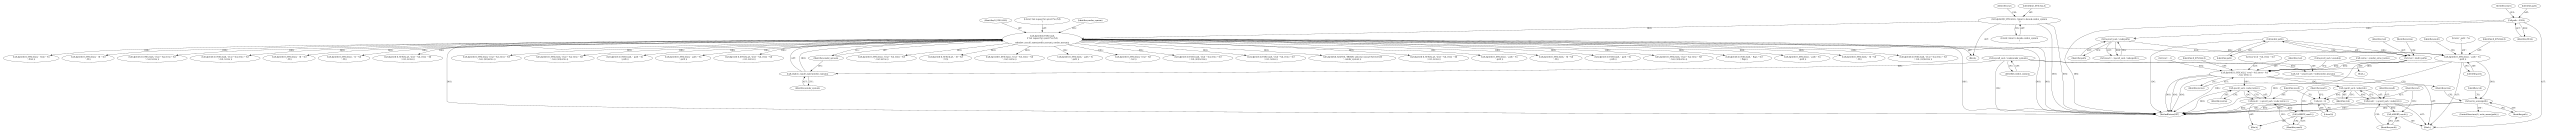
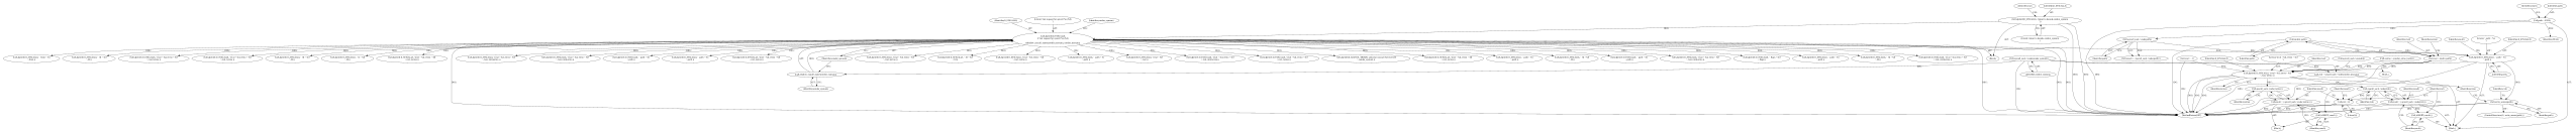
  digraph {
    fontname="PT Serif"
    node [fontname="PT Serif"]
    edge [fontname="PT Serif"]
    n1 [label="(Call,write_access(path))"]
    n2 [label="(ControlStructure,if ( write_access(path) ))"]
    n3 [label="(MethodReturn,RET)"]
    n4 [label="(Identifier,path)"]
    n5 [label="(Call,rmdir( path))"]
    n6 [label="(Call,rval = rmdir( path))"]
    n7 [label="(Identifier,path)"]
    n8 [label="(Call,dprintf( D_SYSCALLS, \"  path = %s\n\", path ))"]
    n9 [label="(Call,dprintf( D_SYSCALLS, \"\trval = %d, errno = %d\n\", rval, terrno ))"]
    n10 [label="(Identifier,path)"]
    n11 [label="(Block,)"]
    n12 [label="(Call,syscall_sock->code(rval))"]
    n13 [label="(Call,syscall_sock->code( terrno ))"]
    n14 [label="(Identifier,terrno)"]
    n15 [label="(Call,dprintf(D_SYSCALLS,\n\t\t\"Got request for syscall %s (%d)\n\",\n\t\tshadow_syscall_name(condor_sysnum), condor_sysnum))"]
    n16 [label="(Call,dprintf( D_SYSCALLS, \"\trval = %d, errno = %d\n\", rval, terrno ))"]
    n17 [label="(Call,dprintf( D_SYSCALLS, \"\trval = %d, errno = %d\n\", rval, terrno ))"]
    n18 [label="(Call,dprintf( D_SYSCALLS, \"  fd = %d\n\", fd ))"]
    n19 [label="(Call,dprintf( D_SYSCALLS, \"\trval = %d, errno = %d\n\", rval, terrno ))"]
    n20 [label="(Block,)"]
    n21 [label="(Call,dprintf( D_SYSCALLS, \"  path = %s\n\", path ))"]
    n22 [label="(Call,dprintf( D_SYSCALLS, \"\trval = %d\n\", rval ))"]
    n23 [label="(Call,dprintf( D_SYSCALLS, \"\trval = %d, errno = %d\n\", rval, (int)terrno ))"]
    n24 [label="(Call,dprintf( D_SYSCALLS, \"\trval = %d, errno = %d\n\", rval, terrno ))"]
    n25 [label="(Call,dprintf(D_ALWAYS, \"ERROR: unknown syscall %d received\n\", condor_sysnum ))"]
    n26 [label="(Call,dprintf( D_SYSCALLS, \"\trval = %d, errno = %d\n\", rval, terrno ))"]
    n27 [label="(Call,dprintf( D_SYSCALLS, \"  path = %s\n\", path ))"]
    n28 [label="(Call,dprintf( D_SYSCALLS, \"  fd = %d\n\", fd ))"]
    n29 [label="(Call,dprintf( D_SYSCALLS, \"  path = %s\n\", path ))"]
    n30 [label="(Call,dprintf( D_SYSCALLS, \"\trval = %d, errno = %d\n\", rval, (int)terrno ))"]
    n31 [label="(Call,dprintf( D_SYSCALLS, \"  flags = %d\n\", flags ))"]
    n32 [label="(Call,dprintf( D_SYSCALLS, \"  path = %s\n\", path ))"]
    n33 [label="(Call,dprintf( D_SYSCALLS, \"  fd = %d\n\", fd ))"]
    n34 [label="(Call,dprintf( D_SYSCALLS, \"\trval = %d, errno = %d\n\", rval, (int)terrno ))"]
    n35 [label="(Call,dprintf( D_SYSCALLS, \"  from = %s\n\", from ))"]
    n36 [label="(Call,dprintf( D_SYSCALLS, \"  fd = %d\n\", fd ))"]
    n37 [label="(Call,dprintf( D_SYSCALLS, \"\trval = %d, errno = %d\n\", rval, terrno ))"]
    n38 [label="(Call,dprintf( D_SYSCALLS, \"\trval = %d, errno = %d\n\", rval, terrno ))"]
    n39 [label="(Call,dprintf( D_SYSCALLS, \"  fd = %d\n\", fd ))"]
    n40 [label="(Call,dprintf( D_SYSCALLS, \"  fs = %d\n\", fd ))"]
    n41 [label="(Call,dprintf( D_SYSCALLS, \"\trval = %d, errno = %d\n\", rval, terrno ))"]
    n42 [label="(Identifier,condor_sysnum)"]
    n43 [label="(Call,dprintf( D_SYSCALLS, \"\trval = %d, errno = %d\n\", rval, (int)terrno ))"]
    n44 [label="(Call,dprintf( D_SYSCALLS, \"\trval = %d, errno = %d\n\", rval, (int)terrno ))"]
    n45 [label="(Call,dprintf( D_SYSCALLS, \"  path = %s\n\", path ))"]
    n46 [label="(Call,dprintf( D_SYSCALLS, \"  path = %s\n\", path ))"]
    n47 [label="(Call,shadow_syscall_name(condor_sysnum))"]
    n48 [label="(Call,dprintf(D_SYSCALLS, \"About to decode condor_sysnum\n\"))"]
    n49 [label="(Literal,\"About to decode condor_sysnum\n\")"]
    n50 [label="(Identifier,condor_sysnum)"]
    n51 [label="(Call,syscall_sock->code(condor_sysnum))"]
    n52 [label="(Call,rval = syscall_sock->code(condor_sysnum))"]
    n53 [label="(Identifier,condor_sysnum)"]
    n54 [label="(Identifier,errno)"]
    n55 [label="(Call,syscall_sock->code(path))"]
    n56 [label="(Call,result = ( syscall_sock->code(path) ))"]
    n57 [label="(Identifier,path)"]
    n58 [label="(Call,path = NULL)"]
    n59 [label="(Identifier,NULL)"]
    n60 [label="(Block,)"]
    n61 [label="(Call,result = ( syscall_sock->code(rval) ))"]
    n62 [label="(Call,rval < 0)"]
    n63 [label="(Identifier,rval)"]
    n64 [label="(Call,result = ( syscall_sock->code( terrno ) ))"]
    n65 [label="(Identifier,terrno)"]
    n66 [label="(Call,ASSERT( result ))"]
    n67 [label="(Literal,0)"]
    n68 [label="(Identifier,result)"]
    n69 [label="(Call,ASSERT( result ))"]
    n70 [label="(Block,)"]
    n71 [label="(Identifier,result)"]
    n72 [label="(Identifier,result)"]
    n73 [label="(Identifier,result)"]
    n74 [label="(Identifier,rval)"]
    n75 [label="(Literal,\"  path = %s\n\")"]
    n76 [label="(Literal,\"\trval = %d, errno = %d\n\")"]
    n77 [label="(Identifier,D_SYSCALLS)"]
    n78 [label="(Identifier,rval)"]
    n79 [label="(Identifier,rval)"]
    n80 [label="(Identifier,result)"]
    n81 [label="(Call,syscall_sock->encode())"]
    n82 [label="(Identifier,terrno)"]
    n83 [label="(Identifier,result)"]
    n84 [label="(Literal,\"Got request for syscall %s (%d)\n\")"]
    n85 [label="(Identifier,D_SYSCALLS)"]
    n86 [label="(Call,terrno = (condor_errno_t)errno)"]
    n87 [label="(Identifier,path)"]
    n88 [label="(Identifier,rval)"]
    n89 [label="(Identifier,rval)"]
    n90 [label="(Identifier,condor_sysnum)"]
    n91 [label="(Identifier,D_SYSCALLS)"]
    n92 [label="(Identifier,D_SYSCALLS)"]
    n93 [label="(Call,rval = -1)"]
    n94 [label="(Identifier,result)"]
    n1 -> n2 [label="AST: "]
    n1 -> n3 [label="DDG: "]
    n1 -> n3 [label="DDG: "]
    n1 -> n4 [label="CFG: "]
    n4 -> n1 [label="AST: "]
    n5 -> n3 [label="DDG: "]
    n5 -> n6 [label="AST: "]
    n5 -> n6 [label="DDG: "]
    n5 -> n7 [label="CFG: "]
    n6 -> n3 [label="DDG: "]
    n6 -> n5 [label="CFG: "]
    n6 -> n9 [label="DDG: "]
    n6 -> n60 [label="AST: "]
    n7 -> n5 [label="AST: "]
    n8 -> n1 [label="DDG: "]
    n8 -> n3 [label="DDG: "]
    n8 -> n9 [label="DDG: "]
    n8 -> n10 [label="CFG: "]
    n8 -> n11 [label="AST: "]
    n9 -> n3 [label="DDG: "]
    n9 -> n3 [label="DDG: "]
    n9 -> n3 [label="DDG: "]
    n9 -> n11 [label="AST: "]
    n9 -> n12 [label="DDG: "]
    n9 -> n13 [label="DDG: "]
    n9 -> n14 [label="CFG: "]
    n10 -> n8 [label="AST: "]
    n12 -> n61 [label="AST: "]
    n12 -> n61 [label="DDG: "]
    n12 -> n62 [label="DDG: "]
    n12 -> n63 [label="CFG: "]
-   n13 -> n3 [label="DDG: "]
+   n93 -> n3 [label="DDG: "]
    n13 -> n64 [label="AST: "]
    n13 -> n64 [label="DDG: "]
    n13 -> n65 [label="CFG: "]
    n14 -> n9 [label="AST: "]
    n15 -> n3 [label="DDG: "]
    n15 -> n3 [label="DDG: "]
    n15 -> n3 [label="DDG: "]
    n15 -> n3 [label="DDG: "]
    n15 -> n8 [label="DDG: "]
    n15 -> n16 [label="DDG: "]
    n15 -> n17 [label="DDG: "]
    n15 -> n18 [label="DDG: "]
    n15 -> n19 [label="DDG: "]
    n15 -> n20 [label="AST: "]
    n15 -> n21 [label="DDG: "]
    n15 -> n22 [label="DDG: "]
    n15 -> n23 [label="DDG: "]
    n15 -> n24 [label="DDG: "]
    n15 -> n25 [label="DDG: "]
    n15 -> n26 [label="DDG: "]
    n15 -> n27 [label="DDG: "]
    n15 -> n28 [label="DDG: "]
    n15 -> n29 [label="DDG: "]
    n15 -> n30 [label="DDG: "]
    n15 -> n31 [label="DDG: "]
    n15 -> n32 [label="DDG: "]
    n15 -> n33 [label="DDG: "]
    n15 -> n34 [label="DDG: "]
    n15 -> n35 [label="DDG: "]
    n15 -> n36 [label="DDG: "]
    n15 -> n37 [label="DDG: "]
    n15 -> n38 [label="DDG: "]
    n15 -> n39 [label="DDG: "]
    n15 -> n40 [label="DDG: "]
    n15 -> n41 [label="DDG: "]
    n15 -> n42 [label="CFG: "]
    n15 -> n43 [label="DDG: "]
    n15 -> n44 [label="DDG: "]
    n15 -> n45 [label="DDG: "]
    n15 -> n46 [label="DDG: "]
    n42 -> n15 [label="AST: "]
    n42 -> n47 [label="CFG: "]
    n47 -> n15 [label="AST: "]
    n47 -> n15 [label="DDG: "]
    n47 -> n50 [label="CFG: "]
    n48 -> n3 [label="DDG: "]
    n48 -> n3 [label="DDG: "]
    n48 -> n15 [label="DDG: "]
    n48 -> n20 [label="AST: "]
    n48 -> n49 [label="CFG: "]
    n49 -> n48 [label="AST: "]
    n50 -> n47 [label="AST: "]
    n51 -> n3 [label="DDG: "]
    n51 -> n47 [label="DDG: "]
    n51 -> n52 [label="AST: "]
    n51 -> n52 [label="DDG: "]
    n51 -> n53 [label="CFG: "]
    n52 -> n54 [label="CFG: "]
    n53 -> n51 [label="AST: "]
    n54 -> n1 [label="CFG: "]
    n55 -> n8 [label="DDG: "]
    n55 -> n56 [label="AST: "]
    n55 -> n56 [label="DDG: "]
    n55 -> n57 [label="CFG: "]
-   n56 -> n55 [label="CFG: "]
    n57 -> n55 [label="AST: "]
    n58 -> n3 [label="DDG: "]
    n58 -> n11 [label="AST: "]
    n58 -> n55 [label="DDG: "]
    n58 -> n59 [label="DDG: "]
-   n59 -> n58 [label="AST: "]
    n61 -> n3 [label="DDG: "]
    n61 -> n11 [label="AST: "]
    n61 -> n12 [label="CFG: "]
    n61 -> n66 [label="DDG: "]
    n62 -> n3 [label="DDG: "]
    n62 -> n3 [label="DDG: "]
    n62 -> n67 [label="CFG: "]
    n63 -> n12 [label="AST: "]
    n64 -> n3 [label="DDG: "]
    n64 -> n13 [label="CFG: "]
    n64 -> n69 [label="DDG: "]
    n64 -> n70 [label="AST: "]
    n65 -> n13 [label="AST: "]
    n66 -> n11 [label="AST: "]
    n66 -> n68 [label="CFG: "]
    n67 -> n62 [label="AST: "]
    n68 -> n61 [label="CFG: "]
    n68 -> n66 [label="AST: "]
    n69 -> n70 [label="AST: "]
    n69 -> n71 [label="CFG: "]
    n71 -> n64 [label="CFG: "]
    n71 -> n69 [label="AST: "]
    n72 -> n62 [label="CFG: "]
    n72 -> n69 [label="CFG: "]
    n73 -> n8 [label="CFG: "]
    n74 -> n6 [label="AST: "]
    n75 -> n8 [label="AST: "]
    n76 -> n9 [label="AST: "]
    n77 -> n15 [label="AST: "]
    n78 -> n9 [label="AST: "]
    n79 -> n48 [label="CFG: "]
    n80 -> n58 [label="CFG: "]
    n81 -> n9 [label="CFG: "]
    n82 -> n6 [label="CFG: "]
    n83 -> n61 [label="AST: "]
    n84 -> n15 [label="AST: "]
    n85 -> n48 [label="AST: "]
    n86 -> n9 [label="DDG: "]
    n87 -> n58 [label="AST: "]
    n88 -> n62 [label="AST: "]
    n88 -> n66 [label="CFG: "]
    n89 -> n1 [label="CFG: "]
    n90 -> n15 [label="CFG: "]
    n91 -> n8 [label="AST: "]
    n92 -> n9 [label="AST: "]
    n93 -> n9 [label="DDG: "]
    n94 -> n62 [label="CFG: "]
    n94 -> n64 [label="AST: "]
  }
